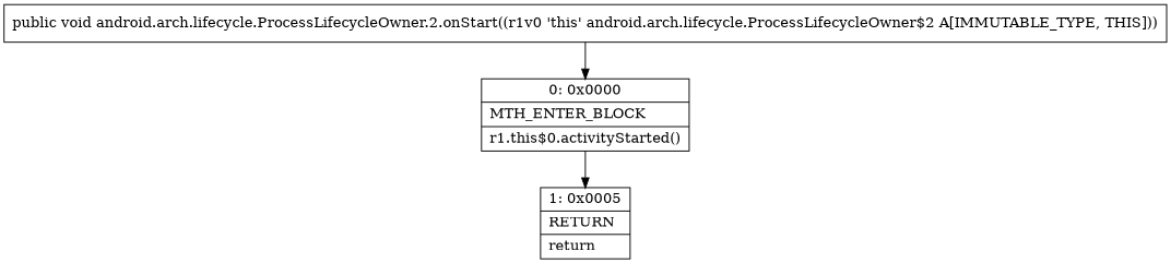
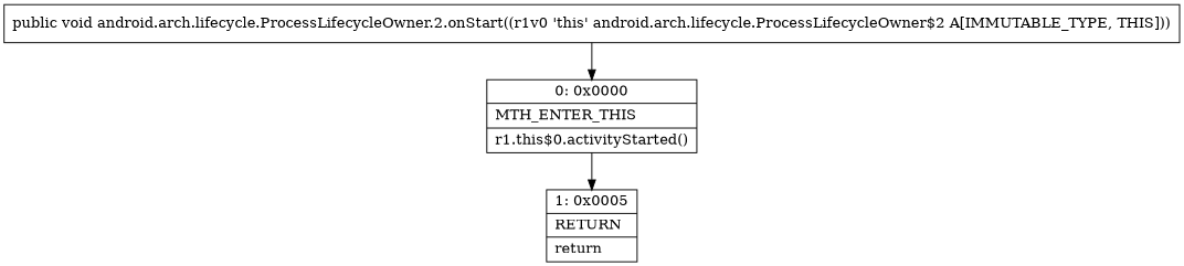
  digraph {
    node [shape=record]
-   n1 [label="{0\:\ 0x0000|MTH_ENTER_BLOCK\l|r1.this$0.activityStarted()\l}"]
+   n1 [label="{0\:\ 0x0000|MTH_ENTER_THIS\l|r1.this$0.activityStarted()\l}"]
    n2 [label="{1\:\ 0x0005|RETURN\l|return\l}"]
    n3 [label="{public void android.arch.lifecycle.ProcessLifecycleOwner.2.onStart((r1v0 'this' android.arch.lifecycle.ProcessLifecycleOwner$2 A[IMMUTABLE_TYPE, THIS])) }"]
    n1 -> n2
    n3 -> n1
  }
